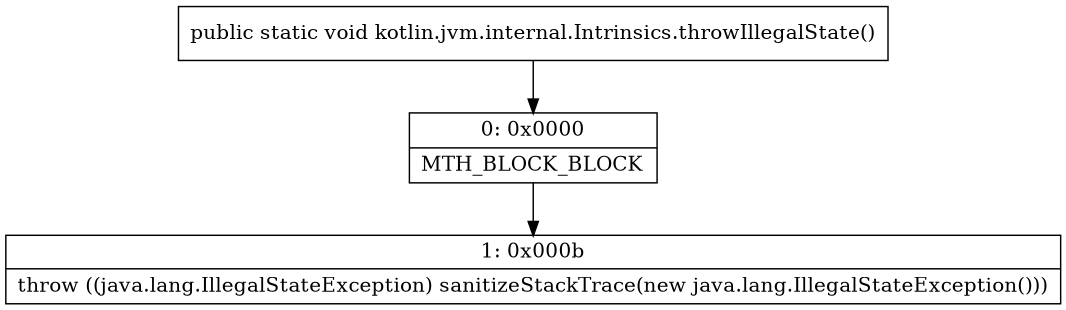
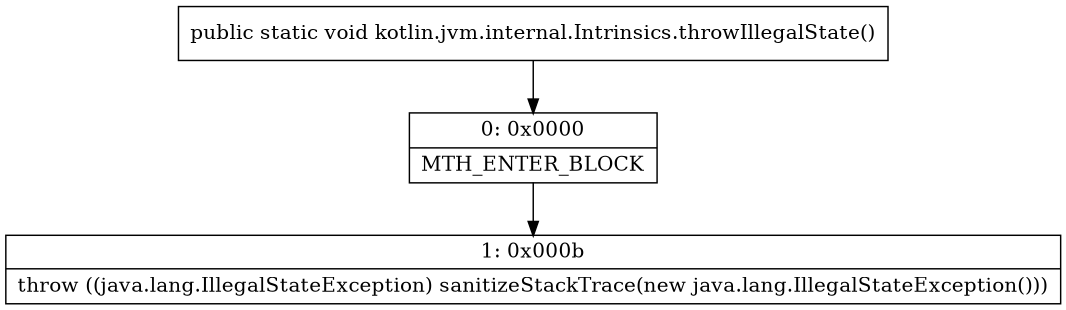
  digraph {
    node [shape=record]
-   n1 [label="{0\:\ 0x0000|MTH_BLOCK_BLOCK\l}"]
+   n1 [label="{0\:\ 0x0000|MTH_ENTER_BLOCK\l}"]
    n2 [label="{1\:\ 0x000b|throw ((java.lang.IllegalStateException) sanitizeStackTrace(new java.lang.IllegalStateException()))\l}"]
    n3 [label="{public static void kotlin.jvm.internal.Intrinsics.throwIllegalState() }"]
    n1 -> n2
    n3 -> n1
  }
